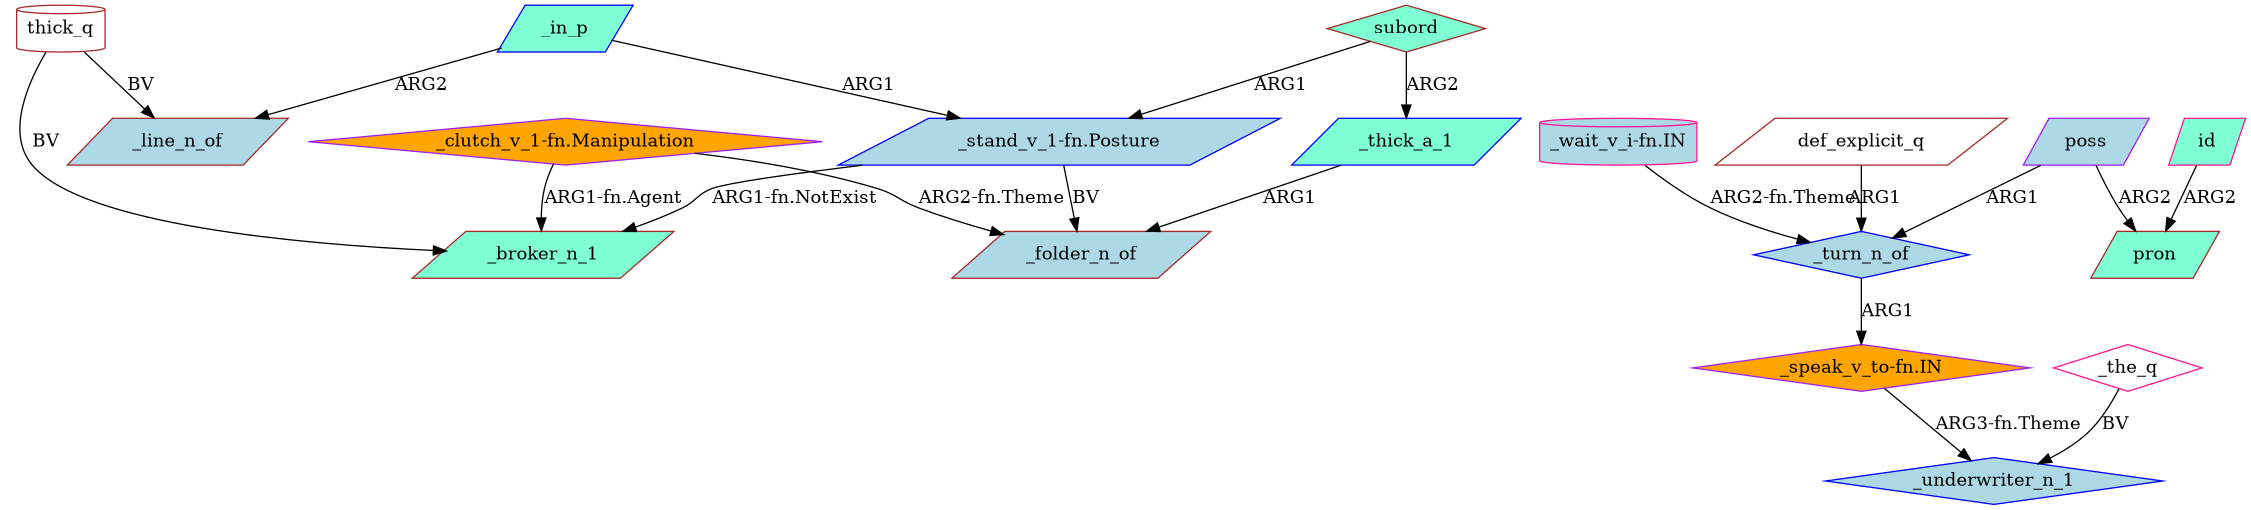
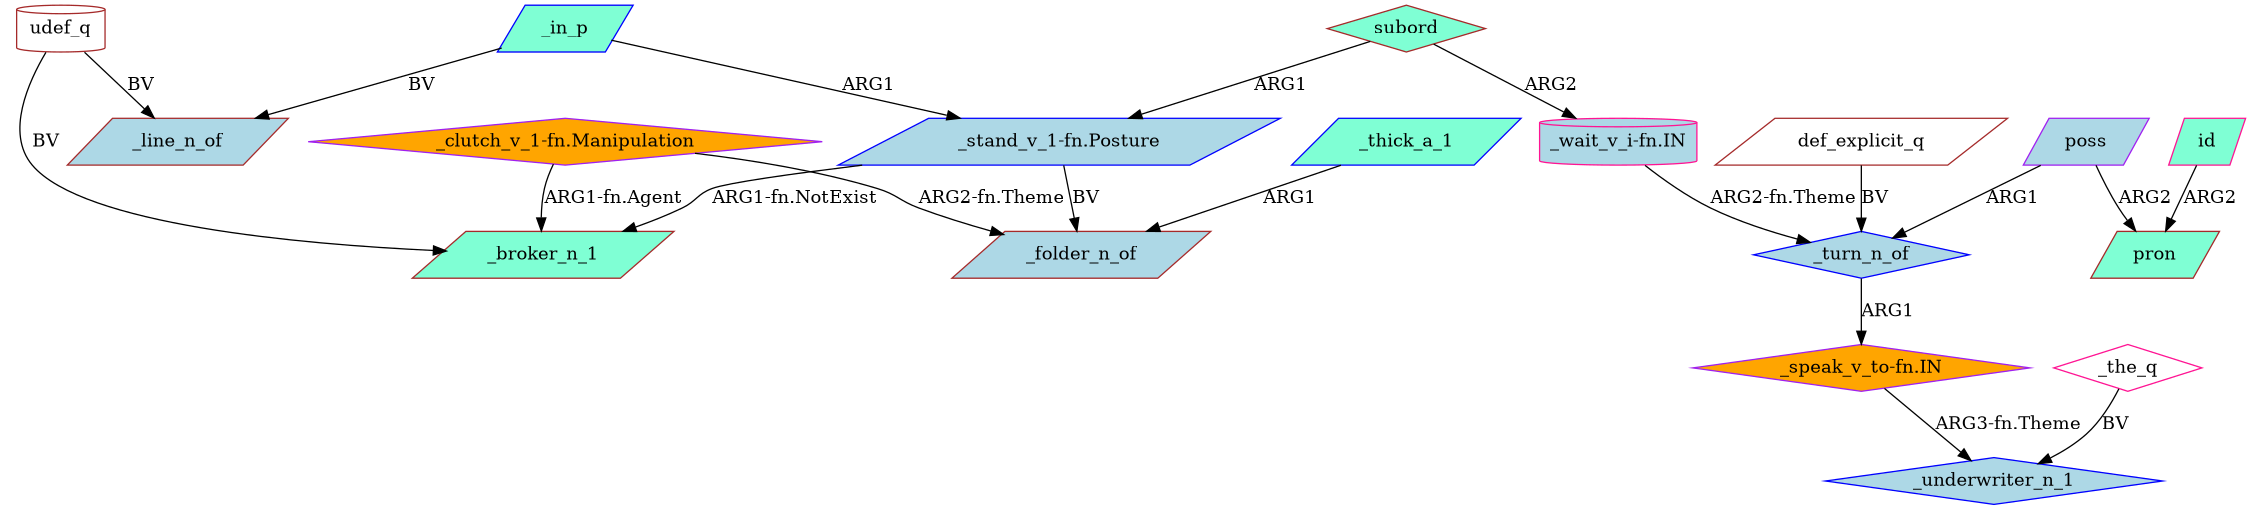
  digraph {
    node [color=brown fillcolor=lightblue shape=parallelogram style=filled]
-   udef_q [fillcolor=white shape=cylinder label=thick_q]
+   udef_q [fillcolor=white shape=cylinder]
    _line_n_of
    _broker_n_1 [fillcolor=aquamarine]
    _in_p [color=blue fillcolor=aquamarine]
    "_stand_v_1-fn.Posture" [color=blue]
    _folder_n_of
    "_clutch_v_1-fn.Manipulation" [color=purple fillcolor=orange shape=diamond]
    subord [fillcolor=aquamarine shape=diamond]
    "_wait_v_i-fn.IN" [color=deeppink shape=cylinder]
    _turn_n_of [color=blue shape=diamond]
    "_speak_v_to-fn.IN" [color=purple fillcolor=orange shape=diamond]
    poss [color=purple]
    pron [fillcolor=aquamarine]
    _the_q [color=deeppink fillcolor=white shape=diamond]
    _underwriter_n_1 [color=blue shape=diamond]
    _thick_a_1 [color=blue fillcolor=aquamarine]
    def_explicit_q [fillcolor=white]
    id [color=deeppink fillcolor=aquamarine]
    udef_q -> _line_n_of [label=BV]
    udef_q -> _broker_n_1 [label=BV]
-   _in_p -> _line_n_of [label=ARG2]
+   _in_p -> _line_n_of [label=BV]
    _in_p -> "_stand_v_1-fn.Posture" [label=ARG1]
    "_stand_v_1-fn.Posture" -> _broker_n_1 [label="ARG1-fn.NotExist"]
    "_stand_v_1-fn.Posture" -> _folder_n_of [label=BV]
    "_clutch_v_1-fn.Manipulation" -> _broker_n_1 [label="ARG1-fn.Agent"]
    "_clutch_v_1-fn.Manipulation" -> _folder_n_of [label="ARG2-fn.Theme"]
    subord -> "_stand_v_1-fn.Posture" [label=ARG1]
-   subord -> _thick_a_1 [label=ARG2]
+   subord -> "_wait_v_i-fn.IN" [label=ARG2]
    "_wait_v_i-fn.IN" -> _turn_n_of [label="ARG2-fn.Theme"]
    _turn_n_of -> "_speak_v_to-fn.IN" [label=ARG1]
    "_speak_v_to-fn.IN" -> _underwriter_n_1 [label="ARG3-fn.Theme"]
    poss -> _turn_n_of [label=ARG1]
    poss -> pron [label=ARG2]
    _the_q -> _underwriter_n_1 [label=BV]
    _thick_a_1 -> _folder_n_of [label=ARG1]
-   def_explicit_q -> _turn_n_of [label=ARG1]
+   def_explicit_q -> _turn_n_of [label=BV]
    id -> pron [label=ARG2]
  }
